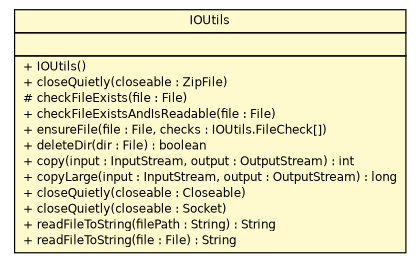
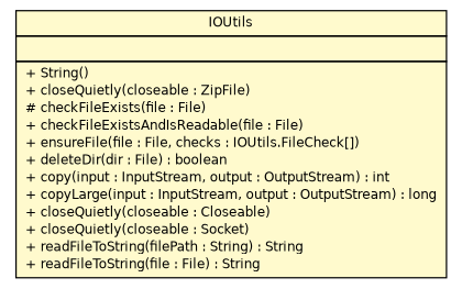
  digraph {
    nodesep=0.25
    ranksep=0.5
-   n1 [fontcolor=black fontname=Helvetica fontsize=10.0 label=<<table title="sorcer.util.IOUtils" border="0" cellborder="1" cellspacing="0" cellpadding="2" port="p" bgcolor="lemonChiffon" href="./IOUtils.html"> 		<tr><td><table border="0" cellspacing="0" cellpadding="1"> <tr><td align="center" balign="center"> IOUtils </td></tr> 		</table></td></tr> 		<tr><td><table border="0" cellspacing="0" cellpadding="1"> <tr><td align="left" balign="left">  </td></tr> 		</table></td></tr> 		<tr><td><table border="0" cellspacing="0" cellpadding="1"> <tr><td align="left" balign="left"> + IOUtils() </td></tr> <tr><td align="left" balign="left"> + closeQuietly(closeable : ZipFile) </td></tr> <tr><td align="left" balign="left"> # checkFileExists(file : File) </td></tr> <tr><td align="left" balign="left"> + checkFileExistsAndIsReadable(file : File) </td></tr> <tr><td align="left" balign="left"> + ensureFile(file : File, checks : IOUtils.FileCheck[]) </td></tr> <tr><td align="left" balign="left"> + deleteDir(dir : File) : boolean </td></tr> <tr><td align="left" balign="left"> + copy(input : InputStream, output : OutputStream) : int </td></tr> <tr><td align="left" balign="left"> + copyLarge(input : InputStream, output : OutputStream) : long </td></tr> <tr><td align="left" balign="left"> + closeQuietly(closeable : Closeable) </td></tr> <tr><td align="left" balign="left"> + closeQuietly(closeable : Socket) </td></tr> <tr><td align="left" balign="left"> + readFileToString(filePath : String) : String </td></tr> <tr><td align="left" balign="left"> + readFileToString(file : File) : String </td></tr> 		</table></td></tr> 		</table>> shape=plaintext]
+   n1 [fontcolor=black fontname=Helvetica fontsize=10.0 label=<<table title="sorcer.util.IOUtils" border="0" cellborder="1" cellspacing="0" cellpadding="2" port="p" bgcolor="lemonChiffon" href="./IOUtils.html"> 		<tr><td><table border="0" cellspacing="0" cellpadding="1"> <tr><td align="center" balign="center"> IOUtils </td></tr> 		</table></td></tr> 		<tr><td><table border="0" cellspacing="0" cellpadding="1"> <tr><td align="left" balign="left">  </td></tr> 		</table></td></tr> 		<tr><td><table border="0" cellspacing="0" cellpadding="1"> <tr><td align="left" balign="left"> + String() </td></tr> <tr><td align="left" balign="left"> + closeQuietly(closeable : ZipFile) </td></tr> <tr><td align="left" balign="left"> # checkFileExists(file : File) </td></tr> <tr><td align="left" balign="left"> + checkFileExistsAndIsReadable(file : File) </td></tr> <tr><td align="left" balign="left"> + ensureFile(file : File, checks : IOUtils.FileCheck[]) </td></tr> <tr><td align="left" balign="left"> + deleteDir(dir : File) : boolean </td></tr> <tr><td align="left" balign="left"> + copy(input : InputStream, output : OutputStream) : int </td></tr> <tr><td align="left" balign="left"> + copyLarge(input : InputStream, output : OutputStream) : long </td></tr> <tr><td align="left" balign="left"> + closeQuietly(closeable : Closeable) </td></tr> <tr><td align="left" balign="left"> + closeQuietly(closeable : Socket) </td></tr> <tr><td align="left" balign="left"> + readFileToString(filePath : String) : String </td></tr> <tr><td align="left" balign="left"> + readFileToString(file : File) : String </td></tr> 		</table></td></tr> 		</table>> shape=plaintext]
  }
